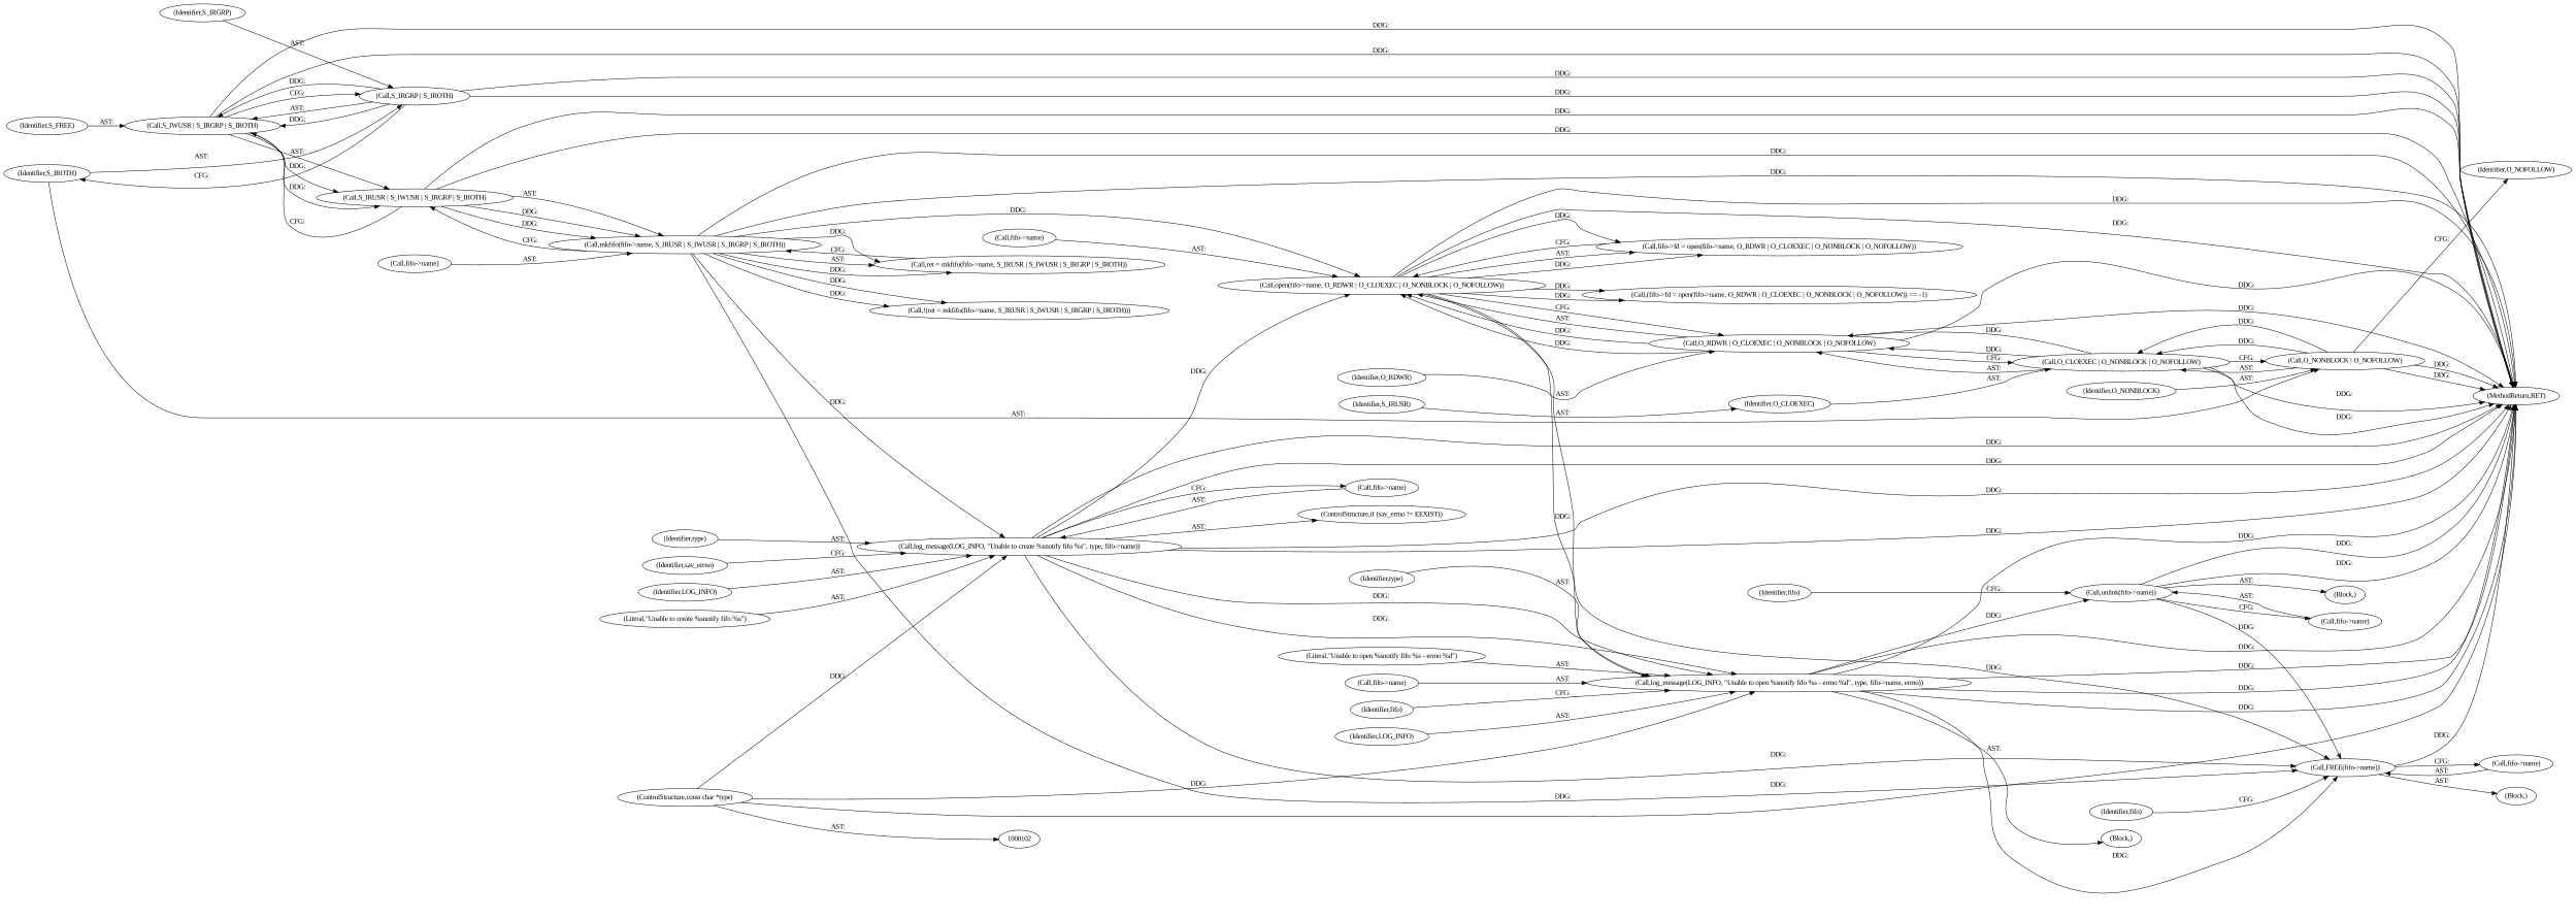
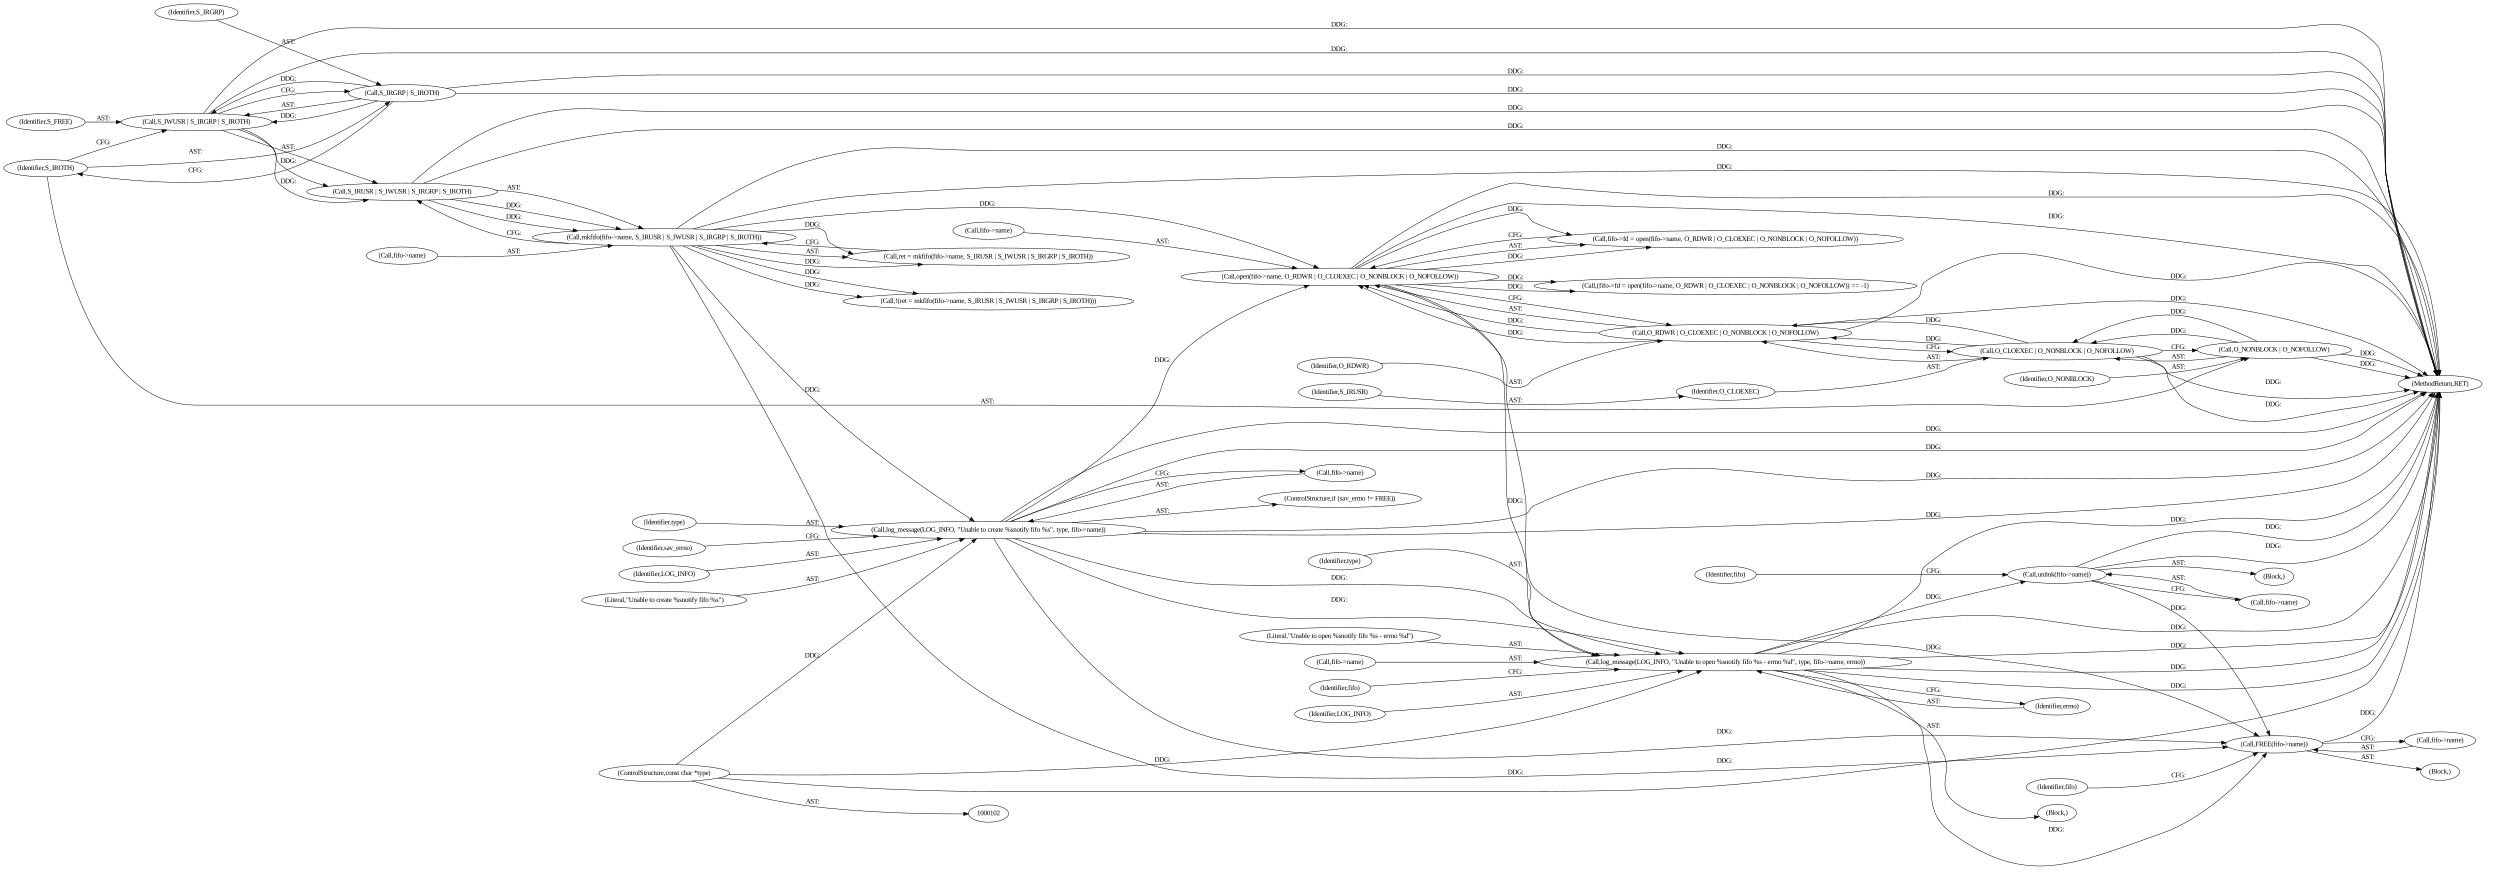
  digraph {
    fontname="Liberation Serif"
    rankdir=LR
    node [fontname="Liberation Serif"]
    edge [fontname="Liberation Serif"]
    n1 [label="(Call,unlink(fifo->name))"]
    n2 [label="(Call,FREE(fifo->name))"]
    n3 [label="(MethodReturn,RET)"]
    n4 [label="(Call,fifo->name)"]
    n5 [label="(Block,)"]
    n6 [label="(Block,)"]
    n7 [label="(Call,fifo->name)"]
    n8 [label="(Call,log_message(LOG_INFO, \"Unable to open %snotify fifo %s - errno %d\", type, fifo->name, errno))"]
    n9 [label="(Block,)"]
+   n10 [label="(Identifier,errno)"]
    n11 [label="(Call,log_message(LOG_INFO, \"Unable to create %snotify fifo %s\", type, fifo->name))"]
    n12 [label="(Call,open(fifo->name, O_RDWR | O_CLOEXEC | O_NONBLOCK | O_NOFOLLOW))"]
    n13 [label="(Call,fifo->name)"]
-   n14 [label="(ControlStructure,if (sav_errno != EEXIST))"]
+   n14 [label="(ControlStructure,if (sav_errno != FREE))"]
    n15 [label="(Call,O_RDWR | O_CLOEXEC | O_NONBLOCK | O_NOFOLLOW)"]
    n16 [label="(Call,fifo->fd = open(fifo->name, O_RDWR | O_CLOEXEC | O_NONBLOCK | O_NOFOLLOW))"]
    n17 [label="(Call,(fifo->fd = open(fifo->name, O_RDWR | O_CLOEXEC | O_NONBLOCK | O_NOFOLLOW)) == -1)"]
    n18 [label="(ControlStructure,const char *type)"]
    1000102
    n20 [label="(Call,mkfifo(fifo->name, S_IRUSR | S_IWUSR | S_IRGRP | S_IROTH))"]
    n21 [label="(Call,S_IRUSR | S_IWUSR | S_IRGRP | S_IROTH)"]
    n22 [label="(Call,ret = mkfifo(fifo->name, S_IRUSR | S_IWUSR | S_IRGRP | S_IROTH))"]
    n23 [label="(Call,!(ret = mkfifo(fifo->name, S_IRUSR | S_IWUSR | S_IRGRP | S_IROTH)))"]
    n24 [label="(Call,S_IWUSR | S_IRGRP | S_IROTH)"]
    n25 [label="(Call,S_IRGRP | S_IROTH)"]
    n26 [label="(Identifier,S_IROTH)"]
    n27 [label="(Call,O_NONBLOCK | O_NOFOLLOW)"]
    n28 [label="(Call,O_CLOEXEC | O_NONBLOCK | O_NOFOLLOW)"]
-   n29 [label="(Identifier,O_NOFOLLOW)"]
    n30 [label="(Literal,\"Unable to open %snotify fifo %s - errno %d\")"]
    n31 [label="(Identifier,S_IRUSR)"]
    n32 [label="(Identifier,O_CLOEXEC)"]
    n33 [label="(Identifier,fifo)"]
    n34 [label="(Call,fifo->name)"]
    n35 [label="(Identifier,O_NONBLOCK)"]
    n36 [label="(Identifier,LOG_INFO)"]
    n37 [label="(Literal,\"Unable to create %snotify fifo %s\")"]
    n38 [label="(Call,fifo->name)"]
    n39 [label="(Identifier,S_FREE)"]
    n40 [label="(Identifier,fifo)"]
    n41 [label="(Call,fifo->name)"]
    n42 [label="(Identifier,LOG_INFO)"]
    n43 [label="(Identifier,type)"]
    n44 [label="(Identifier,type)"]
    n45 [label="(Identifier,sav_errno)"]
    n46 [label="(Identifier,S_IRGRP)"]
    n47 [label="(Identifier,O_RDWR)"]
    n48 [label="(Identifier,fifo)"]
    n1 -> n2 [label="DDG: "]
    n1 -> n3 [label="DDG: "]
    n1 -> n3 [label="DDG: "]
    n1 -> n4 [label="CFG: "]
    n1 -> n5 [label="AST: "]
    n2 -> n3 [label="DDG: "]
    n2 -> n6 [label="AST: "]
    n2 -> n7 [label="CFG: "]
    n4 -> n1 [label="AST: "]
    n7 -> n2 [label="AST: "]
    n8 -> n1 [label="DDG: "]
    n8 -> n2 [label="DDG: "]
    n8 -> n3 [label="DDG: "]
    n8 -> n3 [label="DDG: "]
    n8 -> n3 [label="DDG: "]
    n8 -> n3 [label="DDG: "]
    n8 -> n3 [label="DDG: "]
    n8 -> n9 [label="AST: "]
+   n8 -> n10 [label="CFG: "]
+   n10 -> n8 [label="AST: "]
    n11 -> n2 [label="DDG: "]
    n11 -> n3 [label="DDG: "]
    n11 -> n3 [label="DDG: "]
    n11 -> n3 [label="DDG: "]
    n11 -> n3 [label="DDG: "]
    n11 -> n8 [label="DDG: "]
    n11 -> n8 [label="DDG: "]
    n11 -> n12 [label="DDG: "]
    n11 -> n13 [label="CFG: "]
    n11 -> n14 [label="AST: "]
    n12 -> n2 [label="DDG: "]
    n12 -> n3 [label="DDG: "]
    n12 -> n3 [label="DDG: "]
    n12 -> n8 [label="DDG: "]
    n12 -> n15 [label="CFG: "]
    n12 -> n16 [label="AST: "]
    n12 -> n16 [label="DDG: "]
    n12 -> n16 [label="DDG: "]
    n12 -> n17 [label="DDG: "]
    n12 -> n17 [label="DDG: "]
    n13 -> n11 [label="AST: "]
    n15 -> n3 [label="DDG: "]
    n15 -> n3 [label="DDG: "]
    n15 -> n12 [label="AST: "]
    n15 -> n12 [label="DDG: "]
    n15 -> n12 [label="DDG: "]
    n15 -> n28 [label="CFG: "]
    n16 -> n12 [label="CFG: "]
    n18 -> n3 [label="DDG: "]
    n18 -> n8 [label="DDG: "]
    n18 -> n11 [label="DDG: "]
    n18 -> 1000102 [label="AST: "]
    n20 -> n2 [label="DDG: "]
    n20 -> n3 [label="DDG: "]
    n20 -> n3 [label="DDG: "]
    n20 -> n11 [label="DDG: "]
    n20 -> n12 [label="DDG: "]
    n20 -> n21 [label="CFG: "]
    n20 -> n22 [label="AST: "]
    n20 -> n22 [label="DDG: "]
    n20 -> n22 [label="DDG: "]
    n20 -> n23 [label="DDG: "]
    n20 -> n23 [label="DDG: "]
    n21 -> n3 [label="DDG: "]
    n21 -> n3 [label="DDG: "]
    n21 -> n20 [label="AST: "]
    n21 -> n20 [label="DDG: "]
    n21 -> n20 [label="DDG: "]
-   n21 -> n24 [label="CFG: "]
+   n26 -> n24 [label="CFG: "]
    n22 -> n20 [label="CFG: "]
    n24 -> n3 [label="DDG: "]
    n24 -> n3 [label="DDG: "]
    n24 -> n21 [label="AST: "]
    n24 -> n21 [label="DDG: "]
    n24 -> n21 [label="DDG: "]
    n24 -> n25 [label="CFG: "]
    n25 -> n3 [label="DDG: "]
    n25 -> n3 [label="DDG: "]
    n25 -> n24 [label="AST: "]
    n25 -> n24 [label="DDG: "]
    n25 -> n24 [label="DDG: "]
    n25 -> n26 [label="CFG: "]
    n26 -> n25 [label="AST: "]
    n26 -> n27 [label="AST: "]
    n27 -> n3 [label="DDG: "]
    n27 -> n3 [label="DDG: "]
    n27 -> n28 [label="AST: "]
    n27 -> n28 [label="DDG: "]
    n27 -> n28 [label="DDG: "]
-   n27 -> n29 [label="CFG: "]
    n28 -> n3 [label="DDG: "]
    n28 -> n3 [label="DDG: "]
    n28 -> n15 [label="AST: "]
    n28 -> n15 [label="DDG: "]
    n28 -> n15 [label="DDG: "]
    n28 -> n27 [label="CFG: "]
    n30 -> n8 [label="AST: "]
    n31 -> n32 [label="AST: "]
    n32 -> n28 [label="AST: "]
    n33 -> n2 [label="CFG: "]
    n34 -> n12 [label="AST: "]
    n35 -> n27 [label="AST: "]
    n36 -> n11 [label="AST: "]
    n37 -> n11 [label="AST: "]
    n38 -> n8 [label="AST: "]
    n39 -> n24 [label="AST: "]
    n40 -> n8 [label="CFG: "]
    n41 -> n20 [label="AST: "]
    n42 -> n8 [label="AST: "]
    n43 -> n11 [label="AST: "]
    n44 -> n8 [label="AST: "]
    n45 -> n11 [label="CFG: "]
    n46 -> n25 [label="AST: "]
    n47 -> n15 [label="AST: "]
    n48 -> n1 [label="CFG: "]
  }
